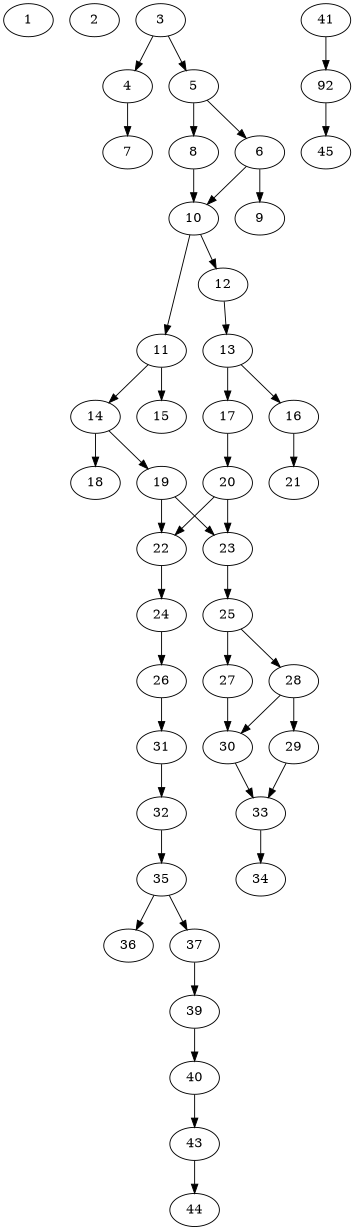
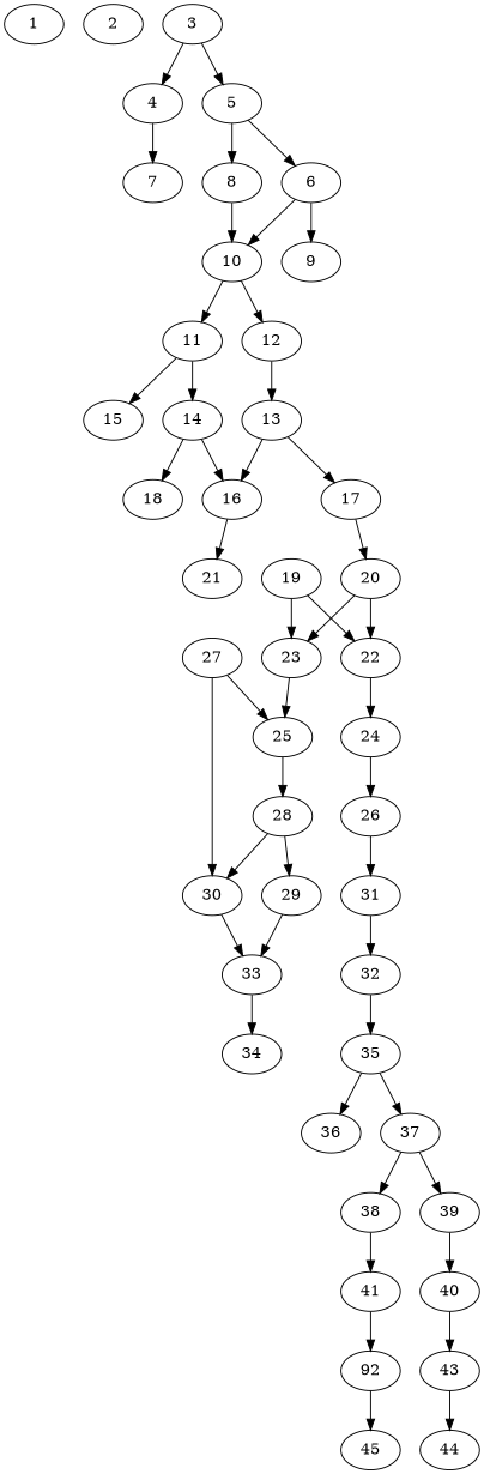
  digraph {
    node [alpha=0.12]
    1 [expect_size=30029824]
    2 [alpha=0.13 expect_size=9849856]
    3 [alpha=0.05 expect_size=35175424]
    4 [alpha=0.09 expect_size=40246272]
    5 [alpha=0.20 expect_size=19861504]
    7 [alpha=0.07 expect_size=17219584]
    6 [alpha=0.20 expect_size=22762496]
    8 [alpha=0.19 expect_size=38223872]
    9 [alpha=0.01 expect_size=5649408]
    10 [alpha=0.03 expect_size=15898624]
    11 [alpha=0.04 expect_size=17669120]
    12 [alpha=0.08 expect_size=46038016]
    14 [alpha=0.19 expect_size=42088448]
    15 [alpha=0.15 expect_size=15582208]
    13 [expect_size=29856768]
    16 [alpha=0.17 expect_size=15468544]
    18 [alpha=0.03 expect_size=30655488]
    17 [alpha=0.10 expect_size=14347264]
    21 [expect_size=38686720]
    20 [alpha=0.00 expect_size=30959616]
    19 [alpha=0.18 expect_size=27694080]
    22 [alpha=0.06 expect_size=47252480]
    23 [alpha=0.13 expect_size=18419712]
    24 [alpha=0.15 expect_size=46940160]
    25 [alpha=0.03 expect_size=44601344]
    26 [alpha=0.18 expect_size=32719872]
    27 [alpha=0.19 expect_size=24900608]
    28 [alpha=0.13 expect_size=48264192]
    31 [alpha=0.11 expect_size=51703808]
    30 [alpha=0.06 expect_size=51394560]
    29 [alpha=0.07 expect_size=7885824]
    32 [expect_size=33601536]
    33 [alpha=0.04 expect_size=48881664]
    35 [alpha=0.04 expect_size=21271552]
    34 [expect_size=33102848]
    36 [alpha=0.00 expect_size=28006400]
    37 [alpha=0.01 expect_size=23642112]
+   38 [expect_size=20155392]
    39 [expect_size=50528256]
    41 [alpha=0.09 expect_size=35987456]
    40 [alpha=0.04 expect_size=20796416]
    n42 [alpha=0.13 expect_size=14156800 label=92]
    43 [alpha=0.02 expect_size=43285504]
    45 [expect_size=34807808]
    44 [alpha=0.08 expect_size=6429696]
    3 -> 4
    3 -> 5
    4 -> 7
    5 -> 6
    5 -> 8
    6 -> 9
    6 -> 10
    8 -> 10
    10 -> 11
    10 -> 12
    11 -> 14
    11 -> 15
    12 -> 13
-   14 -> 19
+   14 -> 16
    14 -> 18
    13 -> 16
    13 -> 17
    16 -> 21
    17 -> 20
    20 -> 22
    20 -> 23
    19 -> 22
    19 -> 23
    22 -> 24
    23 -> 25
    24 -> 26
-   25 -> 27
+   27 -> 25
    25 -> 28
    26 -> 31
    27 -> 30
    28 -> 30
    28 -> 29
    31 -> 32
    30 -> 33
    29 -> 33
    32 -> 35
    33 -> 34
    35 -> 36
    35 -> 37
+   37 -> 38
    37 -> 39
+   38 -> 41
    39 -> 40
    41 -> n42
    40 -> 43
    n42 -> 45
    43 -> 44
  }
